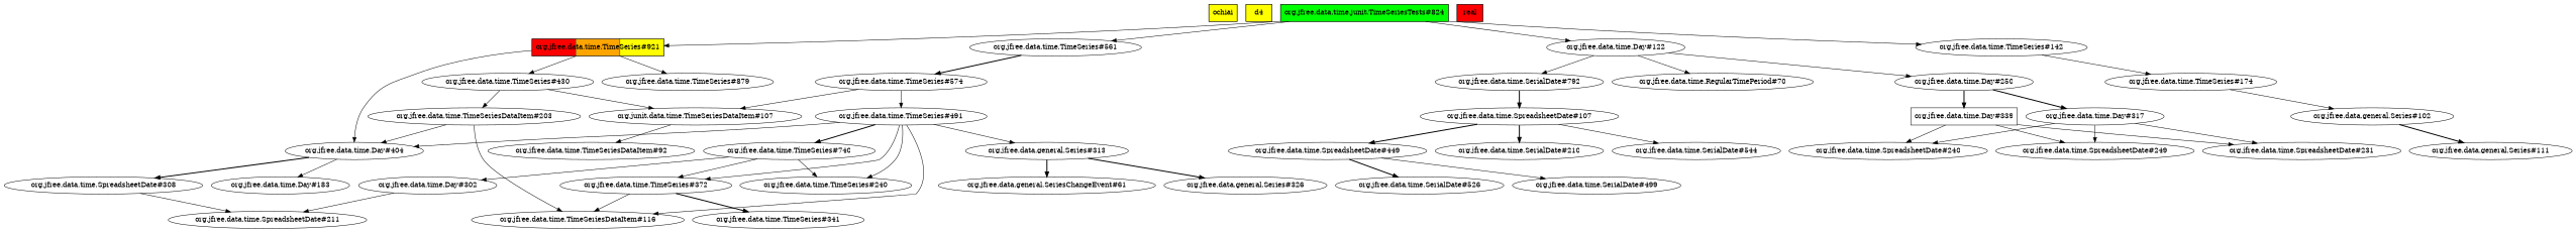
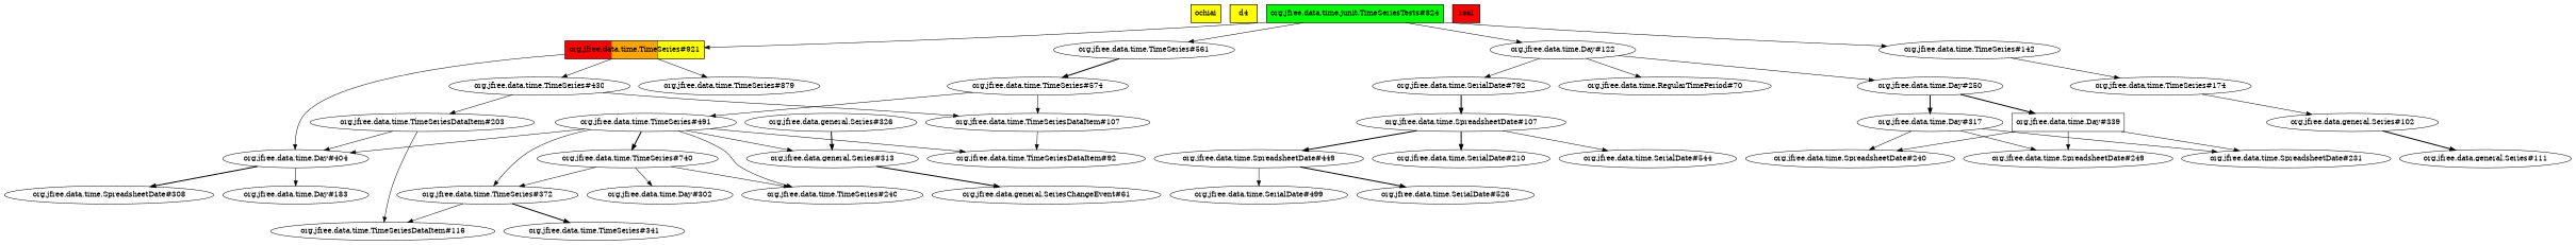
  digraph {
    ochiai [fillcolor=yellow shape=box style=striped]
    d4 [fillcolor=yellow shape=box style=striped]
    "org.jfree.data.time.junit.TimeSeriesTests#824" [fillcolor=green shape=box style=striped]
    "org.jfree.data.time.TimeSeries#921" [fillcolor="red:orange:yellow" shape=box style=striped]
    "org.jfree.data.time.Day#122"
    "org.jfree.data.time.TimeSeries#142"
    "org.jfree.data.time.TimeSeries#561"
    "org.jfree.data.time.Day#404"
    "org.jfree.data.time.TimeSeries#879"
    "org.jfree.data.time.TimeSeries#430"
    "org.jfree.data.time.SerialDate#792"
    "org.jfree.data.time.RegularTimePeriod#70"
    "org.jfree.data.time.Day#250"
    "org.jfree.data.time.TimeSeries#174"
    "org.jfree.data.time.TimeSeries#574"
    "org.jfree.data.time.SpreadsheetDate#308"
    "org.jfree.data.time.Day#183"
-   "org.jfree.data.time.TimeSeriesDataItem#107" [label="org.junit.data.time.TimeSeriesDataItem#107"]
+   "org.jfree.data.time.TimeSeriesDataItem#107"
    "org.jfree.data.time.TimeSeriesDataItem#203"
    real [fillcolor=red shape=box style=striped]
    "org.jfree.data.time.SpreadsheetDate#107"
    "org.jfree.data.time.SpreadsheetDate#449"
    "org.jfree.data.time.SerialDate#210"
    "org.jfree.data.time.SerialDate#544"
    "org.jfree.data.time.SerialDate#499"
    "org.jfree.data.time.SerialDate#526"
    "org.jfree.data.time.Day#317"
    "org.jfree.data.time.Day#339" [shape=box]
-   "org.jfree.data.time.SpreadsheetDate#211"
    "org.jfree.data.time.TimeSeries#740"
    "org.jfree.data.time.Day#302"
    "org.jfree.data.time.TimeSeries#372"
    "org.jfree.data.time.TimeSeries#240"
    "org.jfree.data.time.TimeSeriesDataItem#116"
    "org.jfree.data.time.TimeSeries#341"
    "org.jfree.data.time.TimeSeries#491"
    "org.jfree.data.general.Series#313"
    "org.jfree.data.general.Series#326"
    "org.jfree.data.general.SeriesChangeEvent#61"
    "org.jfree.data.general.Series#102"
    "org.jfree.data.general.Series#111"
    "org.jfree.data.time.TimeSeriesDataItem#92"
    "org.jfree.data.time.SpreadsheetDate#240"
    "org.jfree.data.time.SpreadsheetDate#249"
    "org.jfree.data.time.SpreadsheetDate#231"
    "org.jfree.data.time.junit.TimeSeriesTests#824" -> "org.jfree.data.time.TimeSeries#921"
    "org.jfree.data.time.junit.TimeSeriesTests#824" -> "org.jfree.data.time.Day#122"
    "org.jfree.data.time.junit.TimeSeriesTests#824" -> "org.jfree.data.time.TimeSeries#142"
    "org.jfree.data.time.junit.TimeSeriesTests#824" -> "org.jfree.data.time.TimeSeries#561"
    "org.jfree.data.time.TimeSeries#921" -> "org.jfree.data.time.Day#404"
    "org.jfree.data.time.TimeSeries#921" -> "org.jfree.data.time.TimeSeries#879"
    "org.jfree.data.time.TimeSeries#921" -> "org.jfree.data.time.TimeSeries#430"
    "org.jfree.data.time.Day#122" -> "org.jfree.data.time.SerialDate#792"
    "org.jfree.data.time.Day#122" -> "org.jfree.data.time.RegularTimePeriod#70"
    "org.jfree.data.time.Day#122" -> "org.jfree.data.time.Day#250"
    "org.jfree.data.time.TimeSeries#142" -> "org.jfree.data.time.TimeSeries#174"
    "org.jfree.data.time.TimeSeries#561" -> "org.jfree.data.time.TimeSeries#574" [style=bold]
    "org.jfree.data.time.Day#404" -> "org.jfree.data.time.SpreadsheetDate#308" [style=bold]
    "org.jfree.data.time.Day#404" -> "org.jfree.data.time.Day#183"
    "org.jfree.data.time.TimeSeries#430" -> "org.jfree.data.time.TimeSeriesDataItem#107"
    "org.jfree.data.time.TimeSeries#430" -> "org.jfree.data.time.TimeSeriesDataItem#203"
    "org.jfree.data.time.SerialDate#792" -> "org.jfree.data.time.SpreadsheetDate#107" [style=bold]
    "org.jfree.data.time.Day#250" -> "org.jfree.data.time.Day#317" [style=bold]
    "org.jfree.data.time.Day#250" -> "org.jfree.data.time.Day#339" [style=bold]
    "org.jfree.data.time.TimeSeries#174" -> "org.jfree.data.general.Series#102"
    "org.jfree.data.time.TimeSeries#574" -> "org.jfree.data.time.TimeSeriesDataItem#107"
    "org.jfree.data.time.TimeSeries#574" -> "org.jfree.data.time.TimeSeries#491"
-   "org.jfree.data.time.SpreadsheetDate#308" -> "org.jfree.data.time.SpreadsheetDate#211"
    "org.jfree.data.time.TimeSeriesDataItem#107" -> "org.jfree.data.time.TimeSeriesDataItem#92"
    "org.jfree.data.time.TimeSeriesDataItem#203" -> "org.jfree.data.time.Day#404"
    "org.jfree.data.time.TimeSeriesDataItem#203" -> "org.jfree.data.time.TimeSeriesDataItem#116"
    "org.jfree.data.time.SpreadsheetDate#107" -> "org.jfree.data.time.SpreadsheetDate#449" [style=bold]
    "org.jfree.data.time.SpreadsheetDate#107" -> "org.jfree.data.time.SerialDate#210" [style=bold]
    "org.jfree.data.time.SpreadsheetDate#107" -> "org.jfree.data.time.SerialDate#544"
    "org.jfree.data.time.SpreadsheetDate#449" -> "org.jfree.data.time.SerialDate#499"
    "org.jfree.data.time.SpreadsheetDate#449" -> "org.jfree.data.time.SerialDate#526" [style=bold]
    "org.jfree.data.time.Day#317" -> "org.jfree.data.time.SpreadsheetDate#240"
    "org.jfree.data.time.Day#317" -> "org.jfree.data.time.SpreadsheetDate#249"
    "org.jfree.data.time.Day#317" -> "org.jfree.data.time.SpreadsheetDate#231"
    "org.jfree.data.time.Day#339" -> "org.jfree.data.time.SpreadsheetDate#240"
    "org.jfree.data.time.Day#339" -> "org.jfree.data.time.SpreadsheetDate#249"
    "org.jfree.data.time.Day#339" -> "org.jfree.data.time.SpreadsheetDate#231"
    "org.jfree.data.time.TimeSeries#740" -> "org.jfree.data.time.Day#302"
    "org.jfree.data.time.TimeSeries#740" -> "org.jfree.data.time.TimeSeries#372"
    "org.jfree.data.time.TimeSeries#740" -> "org.jfree.data.time.TimeSeries#240"
-   "org.jfree.data.time.Day#302" -> "org.jfree.data.time.SpreadsheetDate#211"
    "org.jfree.data.time.TimeSeries#372" -> "org.jfree.data.time.TimeSeriesDataItem#116"
    "org.jfree.data.time.TimeSeries#372" -> "org.jfree.data.time.TimeSeries#341" [style=bold]
    "org.jfree.data.time.TimeSeries#491" -> "org.jfree.data.time.Day#404"
    "org.jfree.data.time.TimeSeries#491" -> "org.jfree.data.time.TimeSeries#740" [style=bold]
    "org.jfree.data.time.TimeSeries#491" -> "org.jfree.data.time.TimeSeries#372"
    "org.jfree.data.time.TimeSeries#491" -> "org.jfree.data.time.TimeSeries#240"
-   "org.jfree.data.time.TimeSeries#491" -> "org.jfree.data.time.TimeSeriesDataItem#116"
+   "org.jfree.data.time.TimeSeries#491" -> "org.jfree.data.time.TimeSeriesDataItem#92"
    "org.jfree.data.time.TimeSeries#491" -> "org.jfree.data.general.Series#313"
-   "org.jfree.data.general.Series#313" -> "org.jfree.data.general.Series#326" [style=bold]
+   "org.jfree.data.general.Series#326" -> "org.jfree.data.general.Series#313" [style=bold]
    "org.jfree.data.general.Series#313" -> "org.jfree.data.general.SeriesChangeEvent#61" [style=bold]
    "org.jfree.data.general.Series#102" -> "org.jfree.data.general.Series#111" [style=bold]
  }
